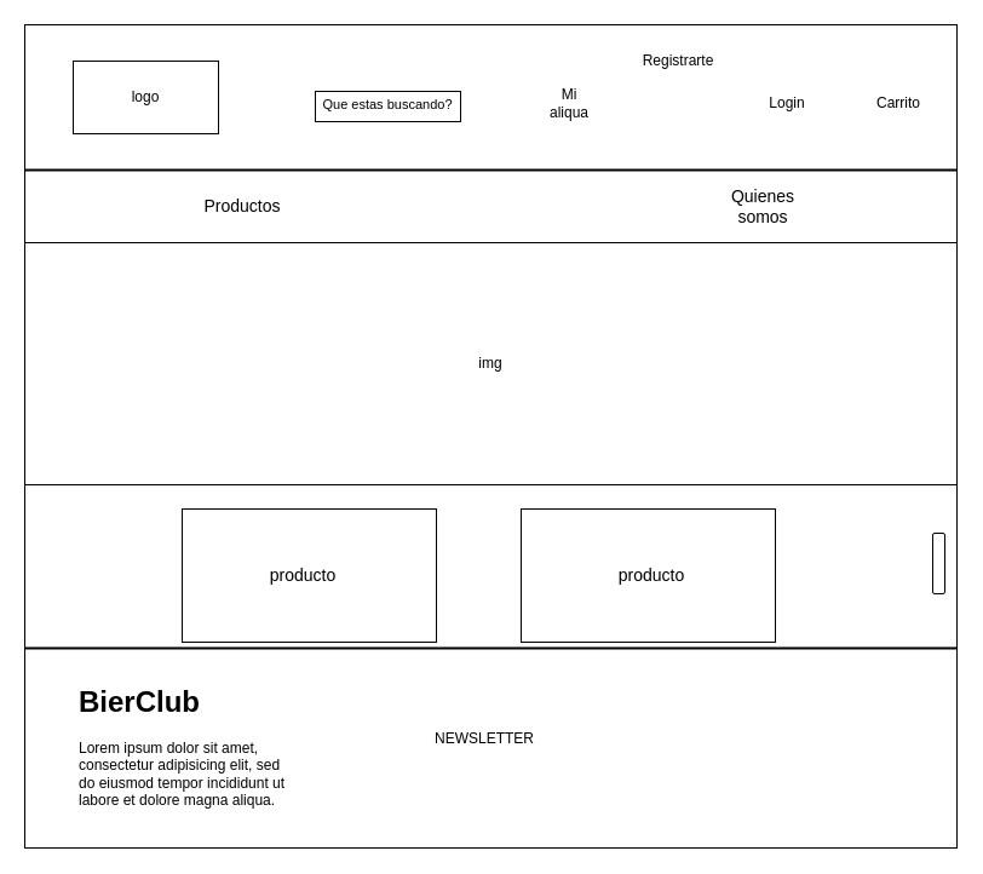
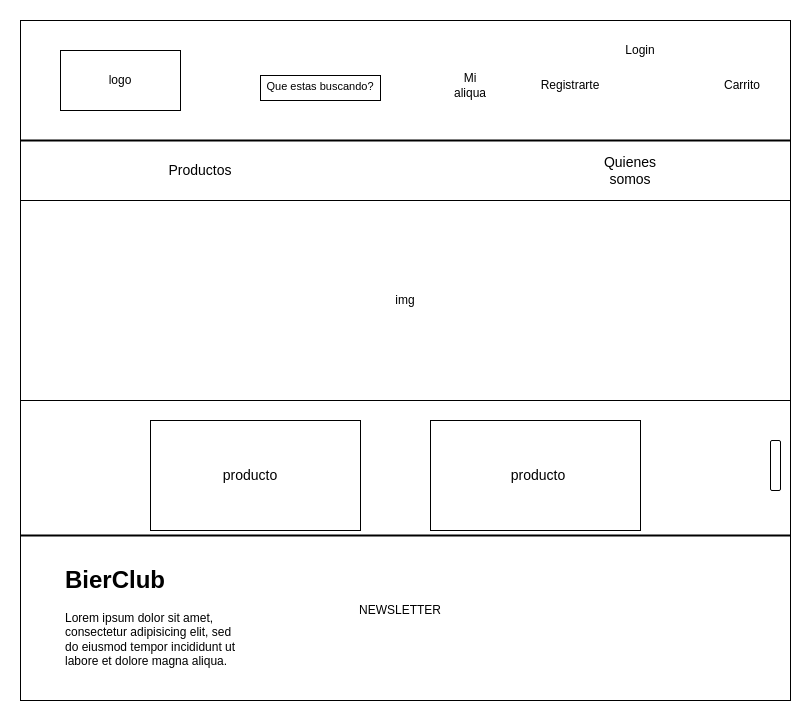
  <mxCell id="0" />
  <mxCell id="1" parent="0" />
  <mxCell id="2" value="" style="rounded=0;whiteSpace=wrap;html=1;" vertex="1" parent="1"><mxGeometry x="20" y="20" width="770" height="680" as="geometry" /></mxCell>
  <mxCell id="3" value="" style="rounded=0;whiteSpace=wrap;html=1;" vertex="1" parent="1"><mxGeometry x="60" y="50" width="120" height="60" as="geometry" /></mxCell>
  <mxCell id="4" value="logo" style="text;html=1;strokeColor=none;fillColor=none;align=center;verticalAlign=middle;whiteSpace=wrap;rounded=0;" vertex="1" parent="1"><mxGeometry x="85" y="62.5" width="70" height="35" as="geometry" /></mxCell>
- <mxCell id="5" value="Registrarte" style="text;html=1;strokeColor=none;fillColor=none;align=center;verticalAlign=middle;whiteSpace=wrap;rounded=0;" vertex="1" parent="1"><mxGeometry x="540" y="40" width="40" height="20" as="geometry" /></mxCell>
- <mxCell id="6" value="Login" style="text;html=1;strokeColor=none;fillColor=none;align=center;verticalAlign=middle;whiteSpace=wrap;rounded=0;" vertex="1" parent="1"><mxGeometry x="630" y="75" width="40" height="20" as="geometry" /></mxCell>
+ <mxCell id="5" value="Registrarte" style="text;html=1;strokeColor=none;fillColor=none;align=center;verticalAlign=middle;whiteSpace=wrap;rounded=0;" vertex="1" parent="1"><mxGeometry x="550" y="75" width="40" height="20" as="geometry" /></mxCell>
+ <mxCell id="6" value="Login" style="text;html=1;strokeColor=none;fillColor=none;align=center;verticalAlign=middle;whiteSpace=wrap;rounded=0;" vertex="1" parent="1"><mxGeometry x="620" y="40" width="40" height="20" as="geometry" /></mxCell>
  <mxCell id="7" value="Mi aliqua" style="text;html=1;strokeColor=none;fillColor=none;align=center;verticalAlign=middle;whiteSpace=wrap;rounded=0;" vertex="1" parent="1"><mxGeometry x="450" y="75" width="40" height="20" as="geometry" /></mxCell>
  <mxCell id="8" value="Carrito" style="text;html=1;strokeColor=none;fillColor=none;align=center;verticalAlign=middle;whiteSpace=wrap;rounded=0;" vertex="1" parent="1"><mxGeometry x="722" y="75" width="40" height="20" as="geometry" /></mxCell>
  <mxCell id="9" value="" style="rounded=0;whiteSpace=wrap;html=1;" vertex="1" parent="1"><mxGeometry x="20" y="200" width="770" height="200" as="geometry" /></mxCell>
  <mxCell id="10" value="&lt;h1&gt;BierClub&lt;/h1&gt;&lt;p&gt;Lorem ipsum dolor sit amet, consectetur adipisicing elit, sed do eiusmod tempor incididunt ut labore et dolore magna aliqua.&lt;/p&gt;" style="text;html=1;strokeColor=none;fillColor=none;spacing=5;spacingTop=-20;whiteSpace=wrap;overflow=hidden;rounded=0;" vertex="1" parent="1"><mxGeometry x="60" y="560" width="190" height="120" as="geometry" /></mxCell>
  <mxCell id="11" value="NEWSLETTER" style="text;html=1;strokeColor=none;fillColor=none;align=center;verticalAlign=middle;whiteSpace=wrap;rounded=0;" vertex="1" parent="1"><mxGeometry x="380" y="600" width="40" height="20" as="geometry" /></mxCell>
  <mxCell id="12" value="" style="line;strokeWidth=2;html=1;" vertex="1" parent="1"><mxGeometry x="20" y="135" width="770" height="10" as="geometry" /></mxCell>
  <mxCell id="13" value="img" style="text;html=1;strokeColor=none;fillColor=none;align=center;verticalAlign=middle;whiteSpace=wrap;rounded=0;" vertex="1" parent="1"><mxGeometry x="385" y="290" width="40" height="20" as="geometry" /></mxCell>
  <mxCell id="14" value="Productos" style="text;html=1;strokeColor=none;fillColor=none;align=center;verticalAlign=middle;whiteSpace=wrap;rounded=0;fontSize=14;" vertex="1" parent="1"><mxGeometry x="180" y="160" width="40" height="20" as="geometry" /></mxCell>
  <mxCell id="15" value="Quienes somos" style="text;html=1;strokeColor=none;fillColor=none;align=center;verticalAlign=middle;whiteSpace=wrap;rounded=0;fontSize=14;" vertex="1" parent="1"><mxGeometry x="610" y="160" width="40" height="20" as="geometry" /></mxCell>
  <mxCell id="16" value="" style="line;strokeWidth=2;html=1;fontSize=14;" vertex="1" parent="1"><mxGeometry x="20" y="530" width="770" height="10" as="geometry" /></mxCell>
  <mxCell id="17" value="" style="rounded=0;whiteSpace=wrap;html=1;fontSize=14;" vertex="1" parent="1"><mxGeometry x="150" y="420" width="210" height="110" as="geometry" /></mxCell>
  <mxCell id="18" value="" style="rounded=0;whiteSpace=wrap;html=1;fontSize=14;" vertex="1" parent="1"><mxGeometry x="430" y="420" width="210" height="110" as="geometry" /></mxCell>
  <mxCell id="19" value="producto" style="text;html=1;strokeColor=none;fillColor=none;align=center;verticalAlign=middle;whiteSpace=wrap;rounded=0;fontSize=14;" vertex="1" parent="1"><mxGeometry x="518" y="465" width="40" height="20" as="geometry" /></mxCell>
  <mxCell id="20" value="producto" style="text;html=1;strokeColor=none;fillColor=none;align=center;verticalAlign=middle;whiteSpace=wrap;rounded=0;fontSize=14;" vertex="1" parent="1"><mxGeometry x="230" y="465" width="40" height="20" as="geometry" /></mxCell>
  <mxCell id="21" value="" style="rounded=1;whiteSpace=wrap;html=1;fontSize=14;" vertex="1" parent="1"><mxGeometry x="770" y="440" width="10" height="50" as="geometry" /></mxCell>
  <mxCell id="22" value="" style="rounded=0;whiteSpace=wrap;html=1;fontSize=14;" vertex="1" parent="1"><mxGeometry x="260" y="75" width="120" height="25" as="geometry" /></mxCell>
  <mxCell id="23" value="&lt;font style=&quot;font-size: 11px&quot;&gt;Que estas buscando?&lt;/font&gt;" style="text;html=1;strokeColor=none;fillColor=none;align=center;verticalAlign=middle;whiteSpace=wrap;rounded=0;fontSize=14;" vertex="1" parent="1"><mxGeometry x="240" y="75" width="160" height="20" as="geometry" /></mxCell>
